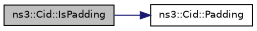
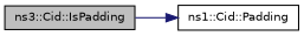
  digraph {
    rankdir=LR
    node [color=black fontname=Helvetica fontsize=10 shape=record style=filled]
    n1 [fillcolor=grey75 fontcolor=black height=0.2 label="ns3::Cid::IsPadding" width=0.4]
-   n2 [fillcolor=white height=0.2 label="ns3::Cid::Padding" width=0.4]
+   n2 [fillcolor=white height=0.2 label="ns1::Cid::Padding" width=0.4]
    n1 -> n2 [color=midnightblue fontname=Helvetica fontsize=10 labelfontname=Helvetica labelfontsize=10 style=solid]
  }
